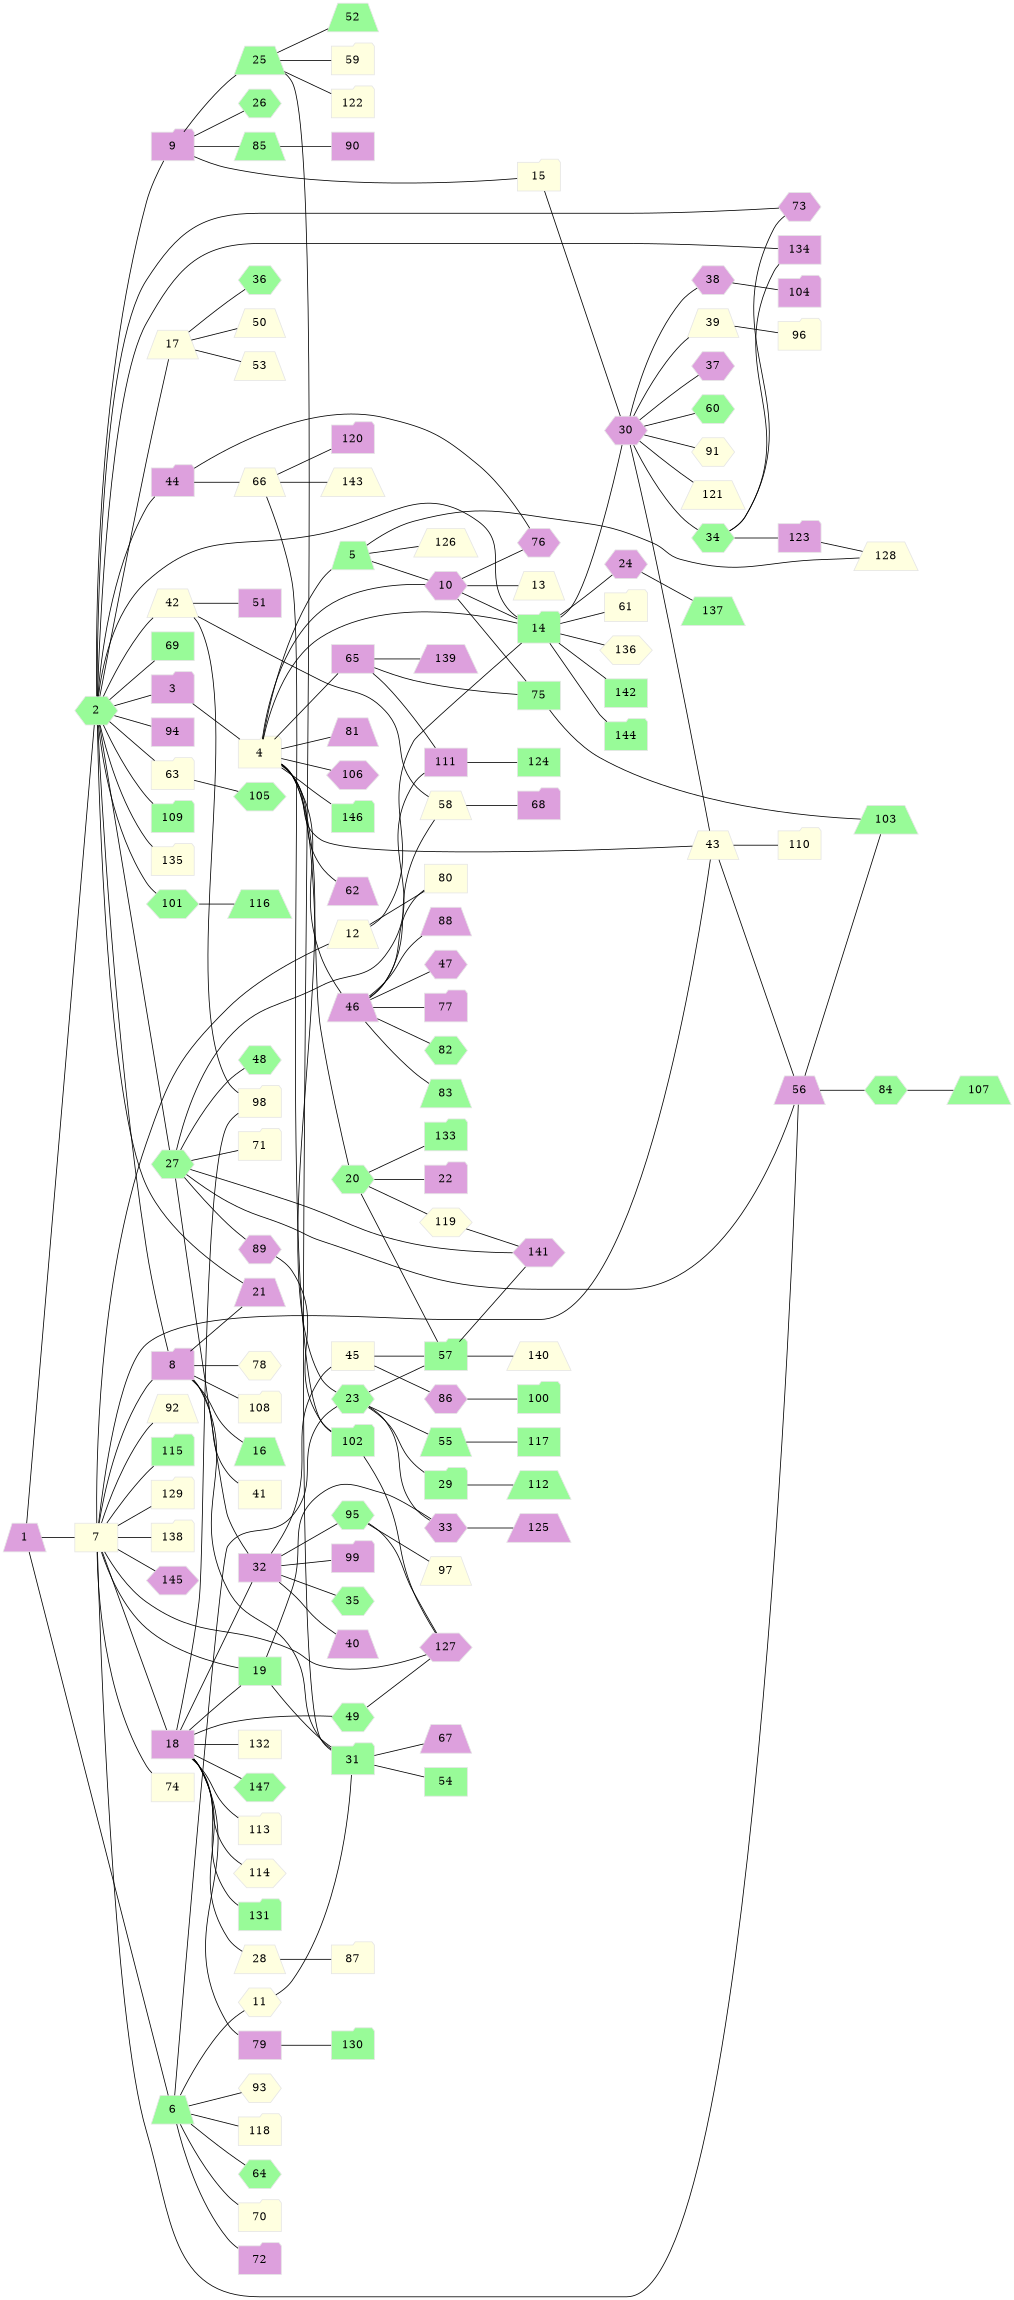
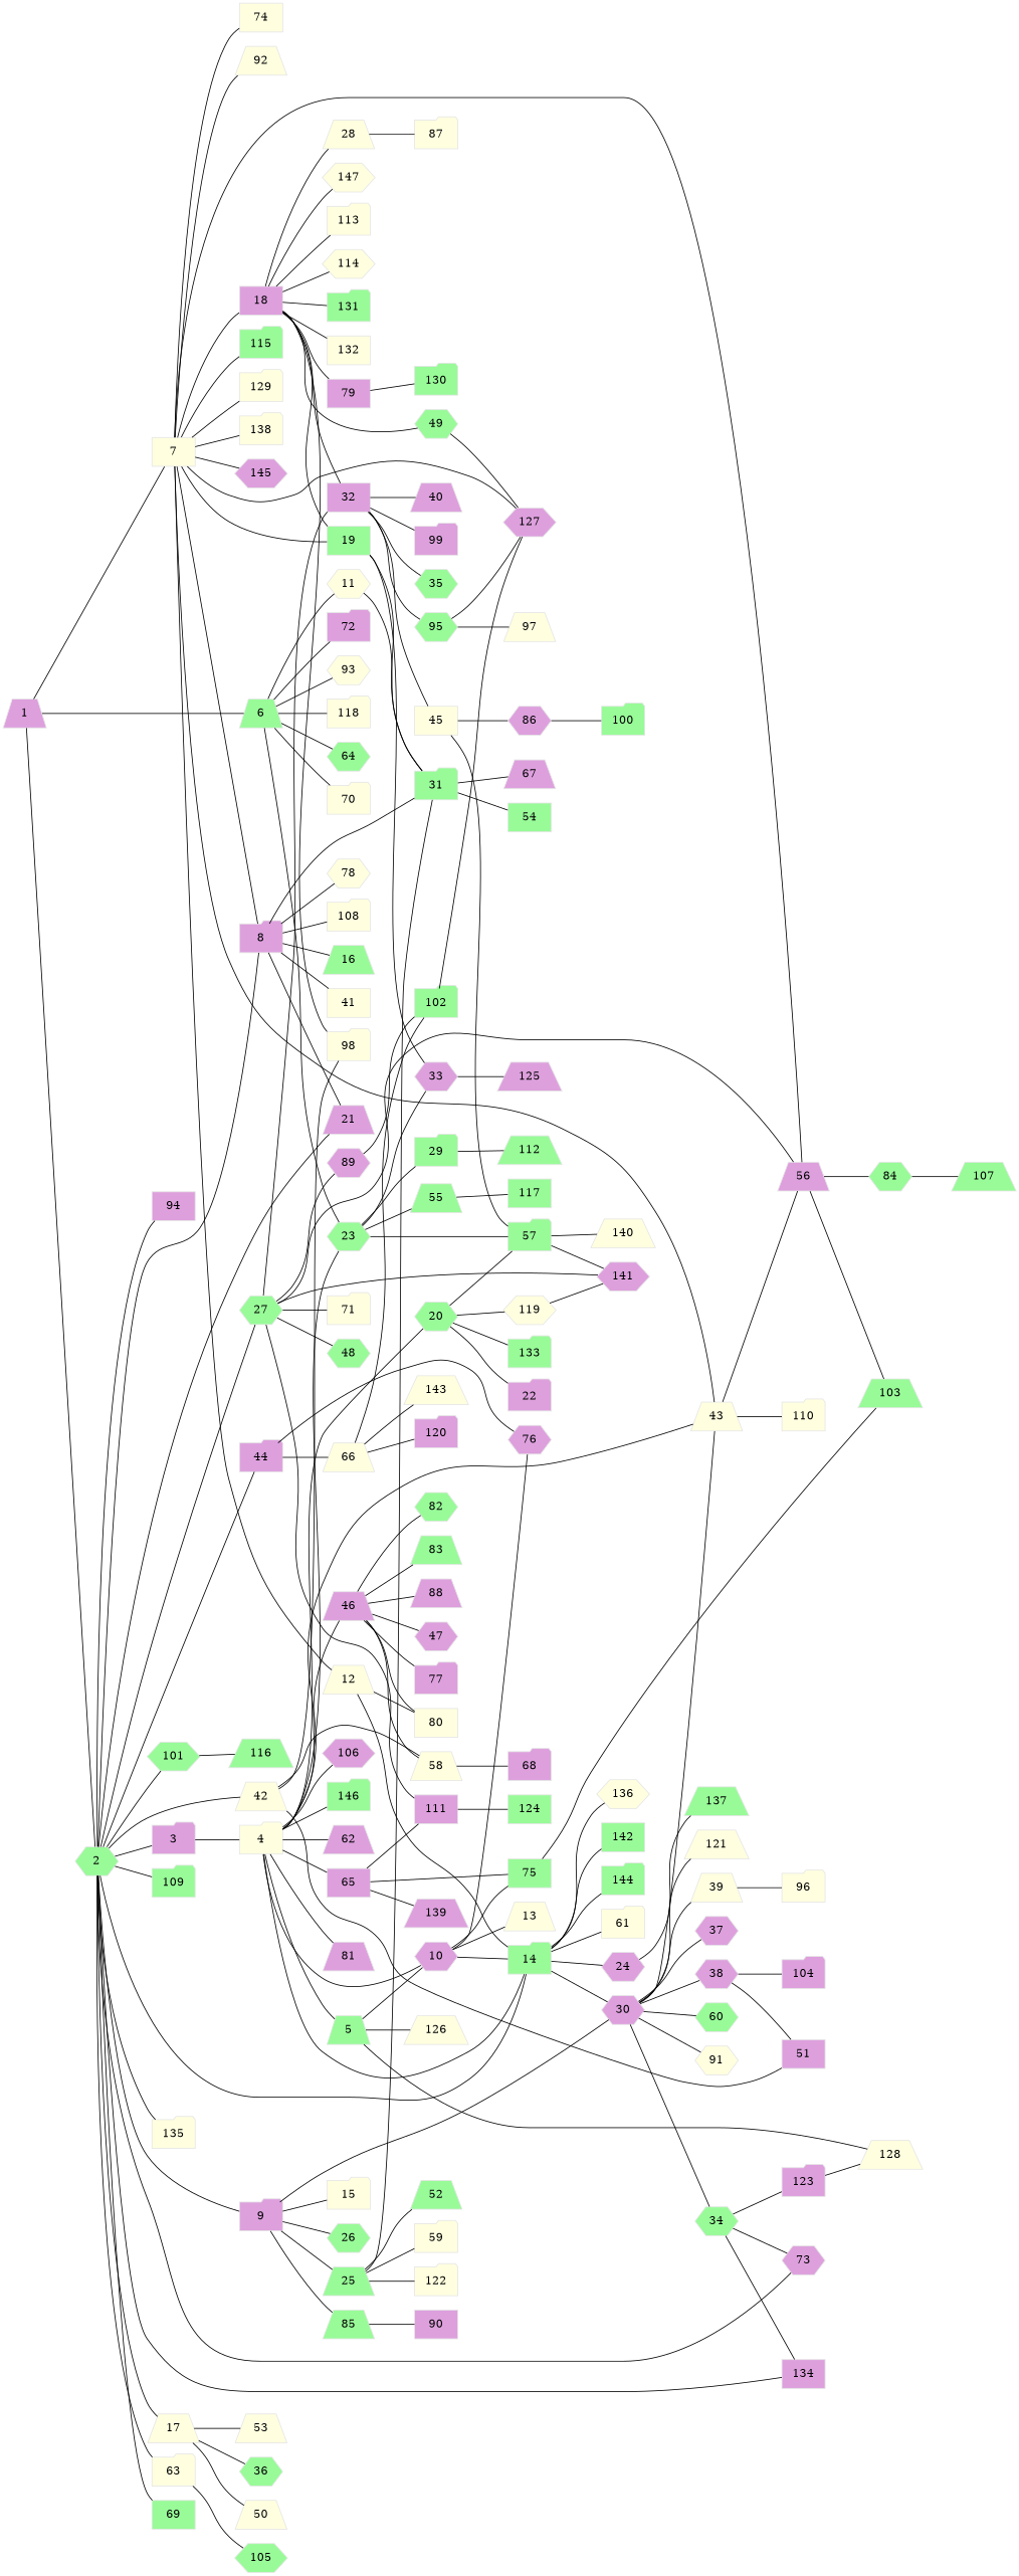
  graph {
    rankdir=LR
    node [color=gray90 fillcolor=palegreen shape=folder style=filled]
    1 [fillcolor=plum shape=trapezium]
    2 [shape=hexagon]
    6 [shape=trapezium]
    7 [fillcolor=lightyellow shape=box]
    3 [fillcolor=plum]
    8 [fillcolor=plum]
    9 [fillcolor=plum]
    14
    17 [fillcolor=lightyellow shape=trapezium]
    21 [fillcolor=plum shape=trapezium]
    27 [shape=hexagon]
    42 [fillcolor=lightyellow shape=trapezium]
    44 [fillcolor=plum]
    63 [fillcolor=lightyellow]
    69 [shape=box]
    73 [fillcolor=plum shape=hexagon]
    94 [fillcolor=plum shape=box]
    101 [shape=hexagon]
    109
    134 [fillcolor=plum shape=box]
    135 [fillcolor=lightyellow]
    23 [shape=hexagon]
    11 [fillcolor=lightyellow shape=hexagon]
    64 [shape=hexagon]
    70 [fillcolor=lightyellow]
    72 [fillcolor=plum]
    93 [fillcolor=lightyellow shape=hexagon]
    118 [fillcolor=lightyellow]
    43 [fillcolor=lightyellow shape=trapezium]
    12 [fillcolor=lightyellow shape=trapezium]
    18 [fillcolor=plum shape=box]
    19 [shape=box]
    56 [fillcolor=plum shape=trapezium]
    74 [fillcolor=lightyellow shape=box]
    92 [fillcolor=lightyellow shape=trapezium]
    115
    127 [fillcolor=plum shape=hexagon]
    129 [fillcolor=lightyellow]
    138 [fillcolor=lightyellow]
    145 [fillcolor=plum shape=hexagon]
    4 [fillcolor=lightyellow]
    16 [shape=trapezium]
    31
    41 [fillcolor=lightyellow shape=box]
    78 [fillcolor=lightyellow shape=hexagon]
    108 [fillcolor=lightyellow]
    15 [fillcolor=lightyellow]
    25 [shape=trapezium]
    26 [shape=hexagon]
    30 [fillcolor=plum shape=hexagon]
    85 [shape=trapezium]
    24 [fillcolor=plum shape=hexagon]
    61 [fillcolor=lightyellow]
    136 [fillcolor=lightyellow shape=hexagon]
    142 [shape=box]
    144
    36 [shape=hexagon]
    50 [fillcolor=lightyellow shape=trapezium]
    53 [fillcolor=lightyellow shape=trapezium]
    32 [fillcolor=plum shape=box]
    48 [shape=hexagon]
    71 [fillcolor=lightyellow]
    89 [fillcolor=plum shape=hexagon]
    111 [fillcolor=plum shape=box]
    141 [fillcolor=plum shape=hexagon]
    98 [fillcolor=lightyellow]
    51 [fillcolor=plum shape=box]
    58 [fillcolor=lightyellow shape=trapezium]
    76 [fillcolor=plum shape=hexagon]
    66 [fillcolor=lightyellow shape=trapezium]
    105 [shape=hexagon]
    116 [shape=trapezium]
    5 [shape=trapezium]
    10 [fillcolor=plum shape=hexagon]
    20 [shape=hexagon]
    46 [fillcolor=plum shape=trapezium]
    62 [fillcolor=plum shape=trapezium]
    65 [fillcolor=plum shape=box]
    81 [fillcolor=plum shape=trapezium]
    106 [fillcolor=plum shape=hexagon]
    146
    126 [fillcolor=lightyellow shape=trapezium]
    128 [fillcolor=lightyellow shape=trapezium]
    13 [fillcolor=lightyellow shape=trapezium]
    75 [shape=box]
    22 [fillcolor=plum]
    57
    119 [fillcolor=lightyellow shape=hexagon]
    133
    33 [fillcolor=plum shape=hexagon]
    29
    55 [shape=trapezium]
    110 [fillcolor=lightyellow]
    80 [fillcolor=lightyellow shape=box]
    47 [fillcolor=plum shape=hexagon]
    77 [fillcolor=plum]
    82 [shape=hexagon]
    83 [shape=trapezium]
    88 [fillcolor=plum shape=trapezium]
    139 [fillcolor=plum shape=trapezium]
    28 [fillcolor=lightyellow shape=trapezium]
    49 [shape=hexagon]
    79 [fillcolor=plum shape=box]
    113 [fillcolor=lightyellow]
    114 [fillcolor=lightyellow shape=hexagon]
    131
    132 [fillcolor=lightyellow shape=box]
-   147 [shape=hexagon]
+   147 [fillcolor=lightyellow shape=hexagon]
    84 [shape=hexagon]
    103 [shape=trapezium]
    54 [shape=box]
    67 [fillcolor=plum shape=trapezium]
    52 [shape=trapezium]
    59 [fillcolor=lightyellow]
    122 [fillcolor=lightyellow]
    34 [shape=hexagon]
    37 [fillcolor=plum shape=hexagon]
    38 [fillcolor=plum shape=hexagon]
    39 [fillcolor=lightyellow shape=trapezium]
    60 [shape=hexagon]
    91 [fillcolor=lightyellow shape=hexagon]
    121 [fillcolor=lightyellow shape=trapezium]
    90 [fillcolor=plum shape=box]
    137 [shape=trapezium]
    123 [fillcolor=plum]
    87 [fillcolor=lightyellow]
    35 [shape=hexagon]
    40 [fillcolor=plum shape=trapezium]
    45 [fillcolor=lightyellow shape=box]
    95 [shape=hexagon]
    99 [fillcolor=plum]
    130
    125 [fillcolor=plum shape=trapezium]
    140 [fillcolor=lightyellow shape=trapezium]
    112 [shape=trapezium]
    117 [shape=box]
    102
    124 [shape=box]
    104 [fillcolor=plum]
    96 [fillcolor=lightyellow]
    86 [fillcolor=plum shape=hexagon]
    97 [fillcolor=lightyellow shape=trapezium]
    68 [fillcolor=plum]
    120 [fillcolor=plum]
    143 [fillcolor=lightyellow shape=trapezium]
    100
    107 [shape=trapezium]
    1 -- 2
    1 -- 6
    1 -- 7
    2 -- 3
    2 -- 8
    2 -- 9
    2 -- 14
    2 -- 17
    2 -- 21
    2 -- 27
    2 -- 42
    2 -- 44
    2 -- 63
    2 -- 69
    2 -- 73
    2 -- 94
    2 -- 101
    2 -- 109
    2 -- 134
    2 -- 135
    6 -- 23
    6 -- 11
    6 -- 64
    6 -- 70
    6 -- 72
    6 -- 93
    6 -- 118
    7 -- 8
    7 -- 43
    7 -- 12
    7 -- 18
    7 -- 19
    7 -- 56
    7 -- 74
    7 -- 92
    7 -- 115
    7 -- 127
    7 -- 129
    7 -- 138
    7 -- 145
    3 -- 4
    8 -- 21
    8 -- 16
    8 -- 31
    8 -- 41
    8 -- 78
    8 -- 108
    9 -- 15
    9 -- 25
    9 -- 26
-   15 -- 30
+   9 -- 30
    9 -- 85
    14 -- 30
    14 -- 24
    14 -- 61
    14 -- 136
    14 -- 142
    14 -- 144
    17 -- 36
    17 -- 50
    17 -- 53
    27 -- 56
    27 -- 32
    27 -- 48
    27 -- 71
    27 -- 89
    27 -- 111
    27 -- 141
    42 -- 98
    42 -- 51
    42 -- 58
    44 -- 76
    44 -- 66
    63 -- 105
    101 -- 116
    23 -- 57
    23 -- 33
    23 -- 29
    23 -- 55
    11 -- 31
    43 -- 56
    43 -- 110
    12 -- 14
    12 -- 80
    18 -- 19
    18 -- 32
    18 -- 98
    18 -- 28
    18 -- 49
    18 -- 79
    18 -- 113
    18 -- 114
    18 -- 131
    18 -- 132
    18 -- 147
    19 -- 31
    19 -- 33
    56 -- 84
    56 -- 103
    4 -- 14
    4 -- 23
    4 -- 43
    4 -- 5
    4 -- 10
    4 -- 20
    4 -- 46
    4 -- 62
    4 -- 65
    4 -- 81
    4 -- 106
    4 -- 146
    31 -- 54
    31 -- 67
    25 -- 31
    25 -- 52
    25 -- 59
    25 -- 122
    30 -- 43
    30 -- 34
    30 -- 37
    30 -- 38
    30 -- 39
    30 -- 60
    30 -- 91
    30 -- 121
    85 -- 90
    24 -- 137
    32 -- 35
    32 -- 40
    32 -- 45
    32 -- 95
    32 -- 99
    89 -- 102
    111 -- 124
    58 -- 68
    66 -- 102
    66 -- 120
    66 -- 143
    5 -- 10
    5 -- 126
    5 -- 128
    10 -- 14
    10 -- 76
    10 -- 13
    10 -- 75
    20 -- 22
    20 -- 57
    20 -- 119
    20 -- 133
    46 -- 58
    46 -- 80
    46 -- 47
    46 -- 77
    46 -- 82
    46 -- 83
    46 -- 88
    65 -- 111
    65 -- 75
    65 -- 139
    75 -- 103
    57 -- 141
    57 -- 140
    119 -- 141
    33 -- 125
    29 -- 112
    55 -- 117
    28 -- 87
    49 -- 127
    79 -- 130
    84 -- 107
    34 -- 73
    34 -- 134
    34 -- 123
+   38 -- 51
    38 -- 104
    39 -- 96
    123 -- 128
    45 -- 57
    45 -- 86
    95 -- 127
    95 -- 97
    102 -- 127
    86 -- 100
  }
